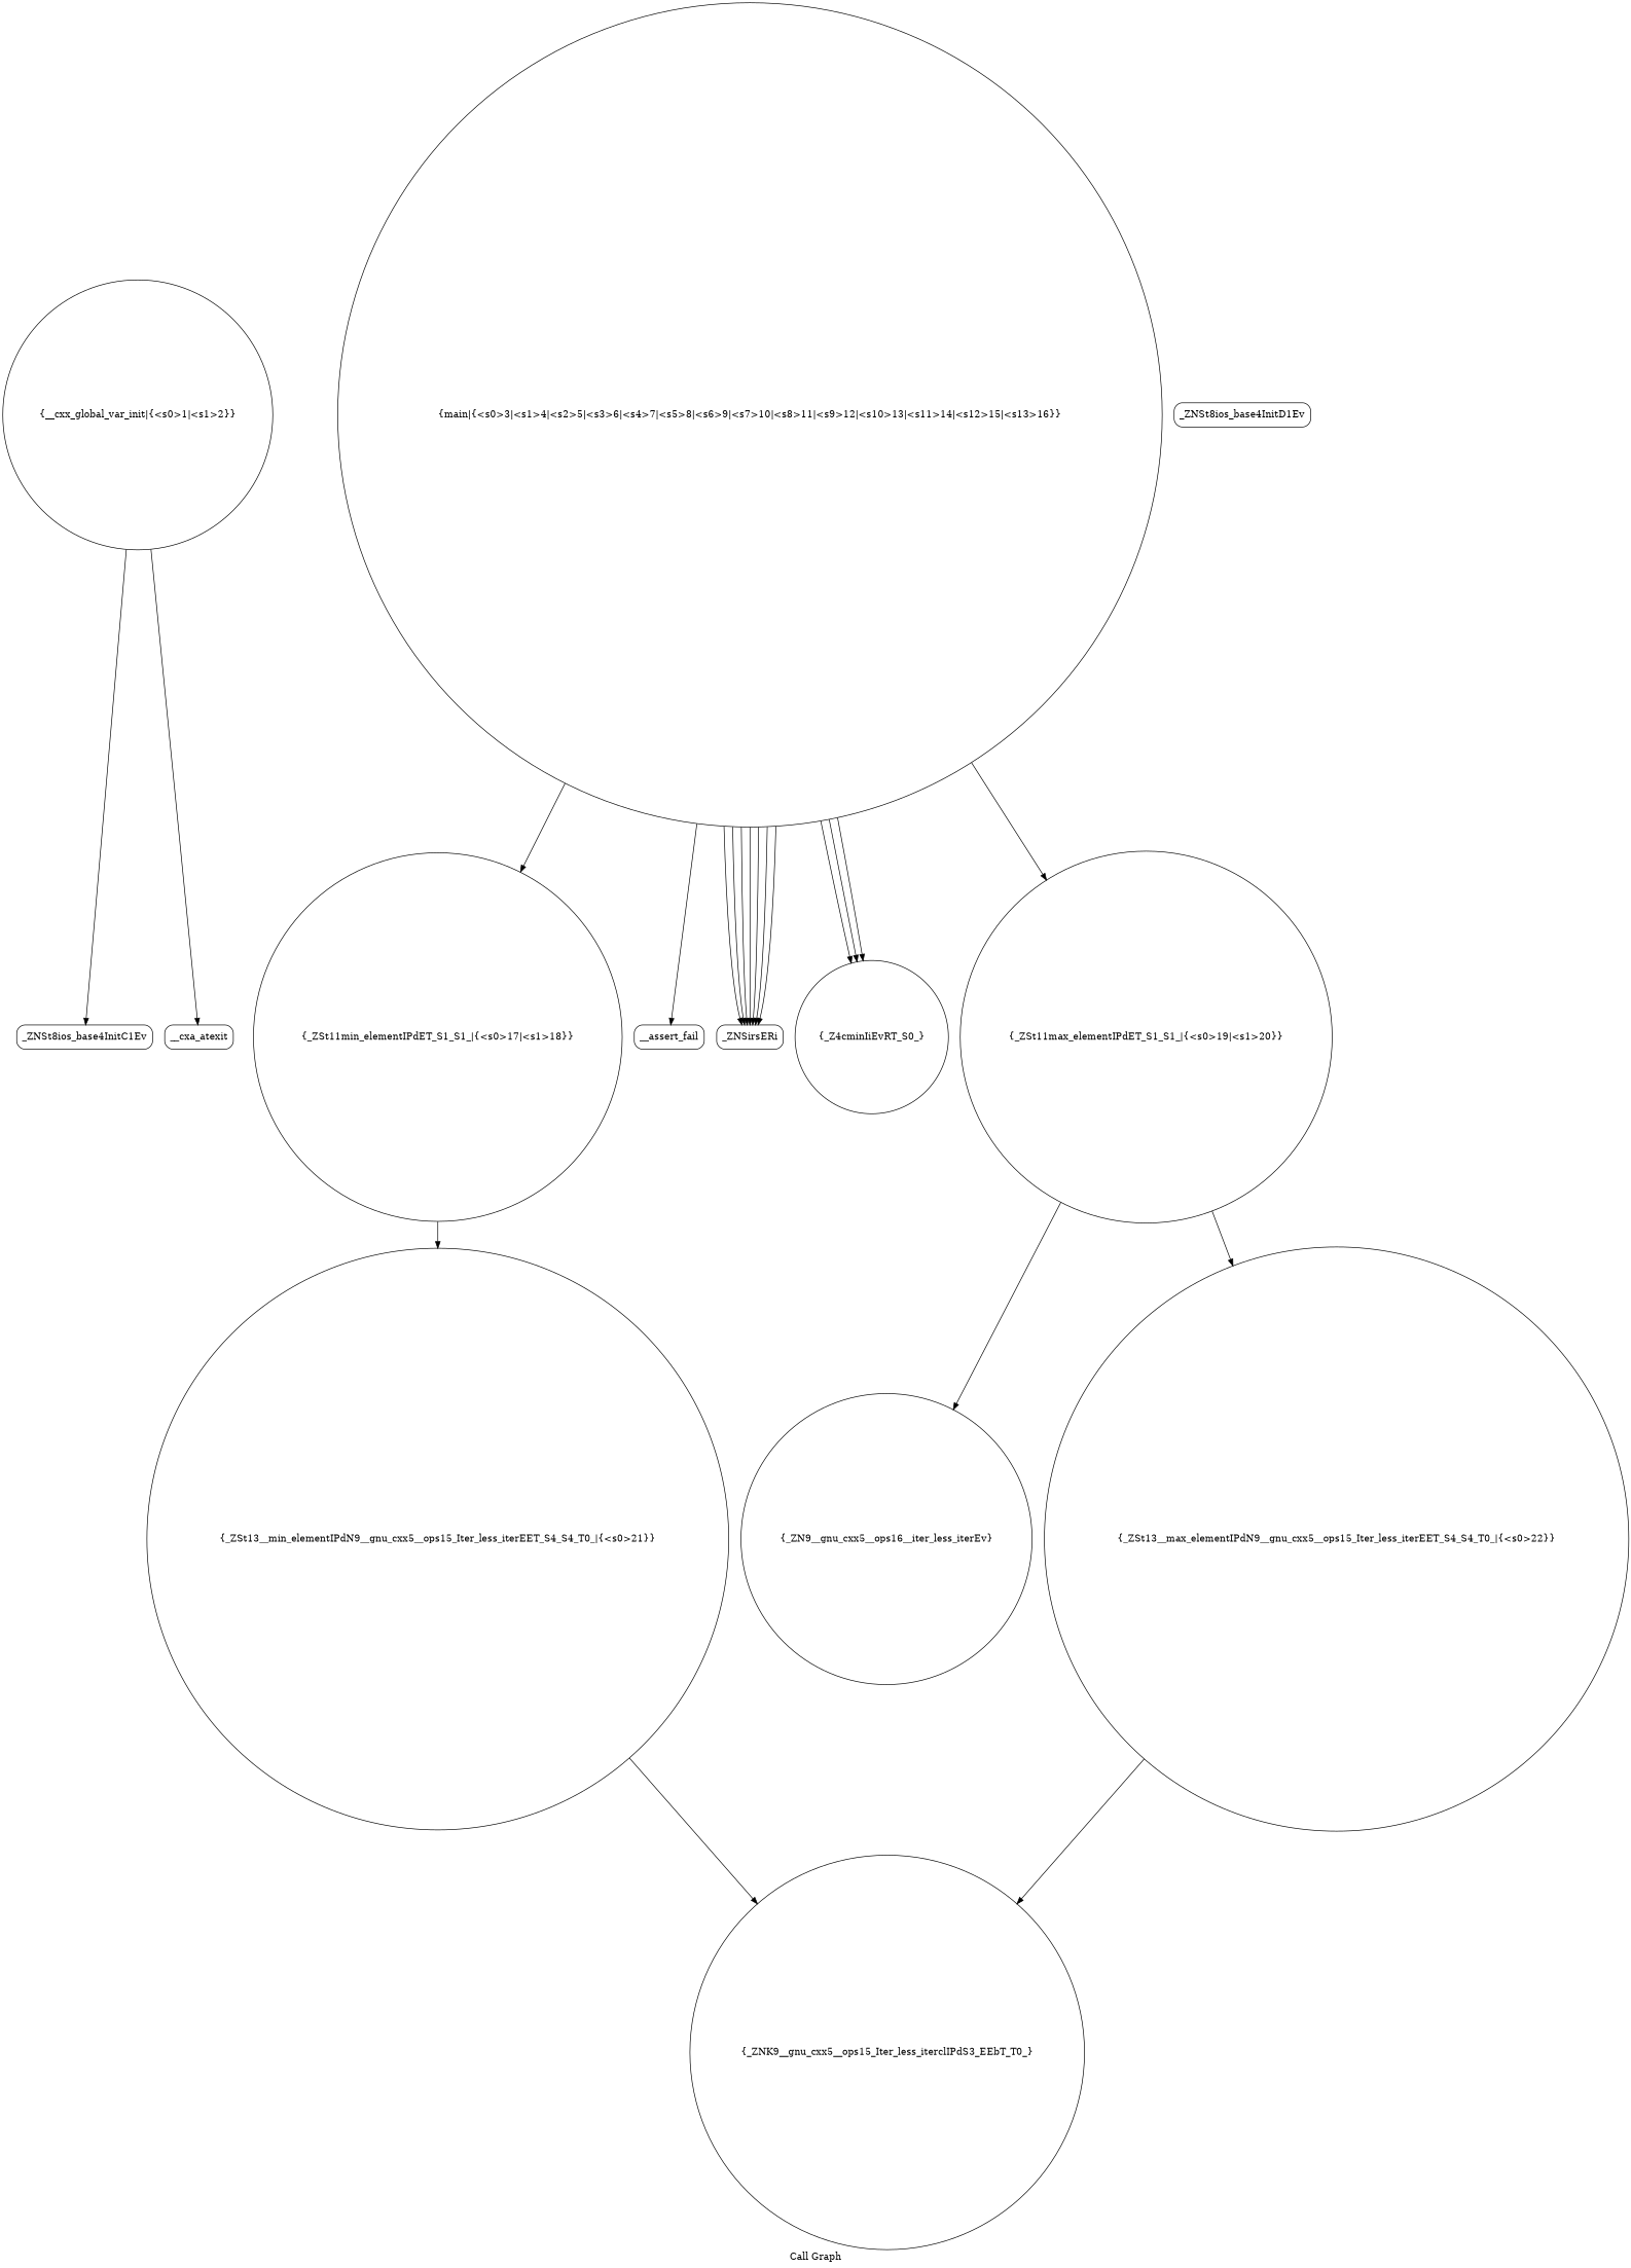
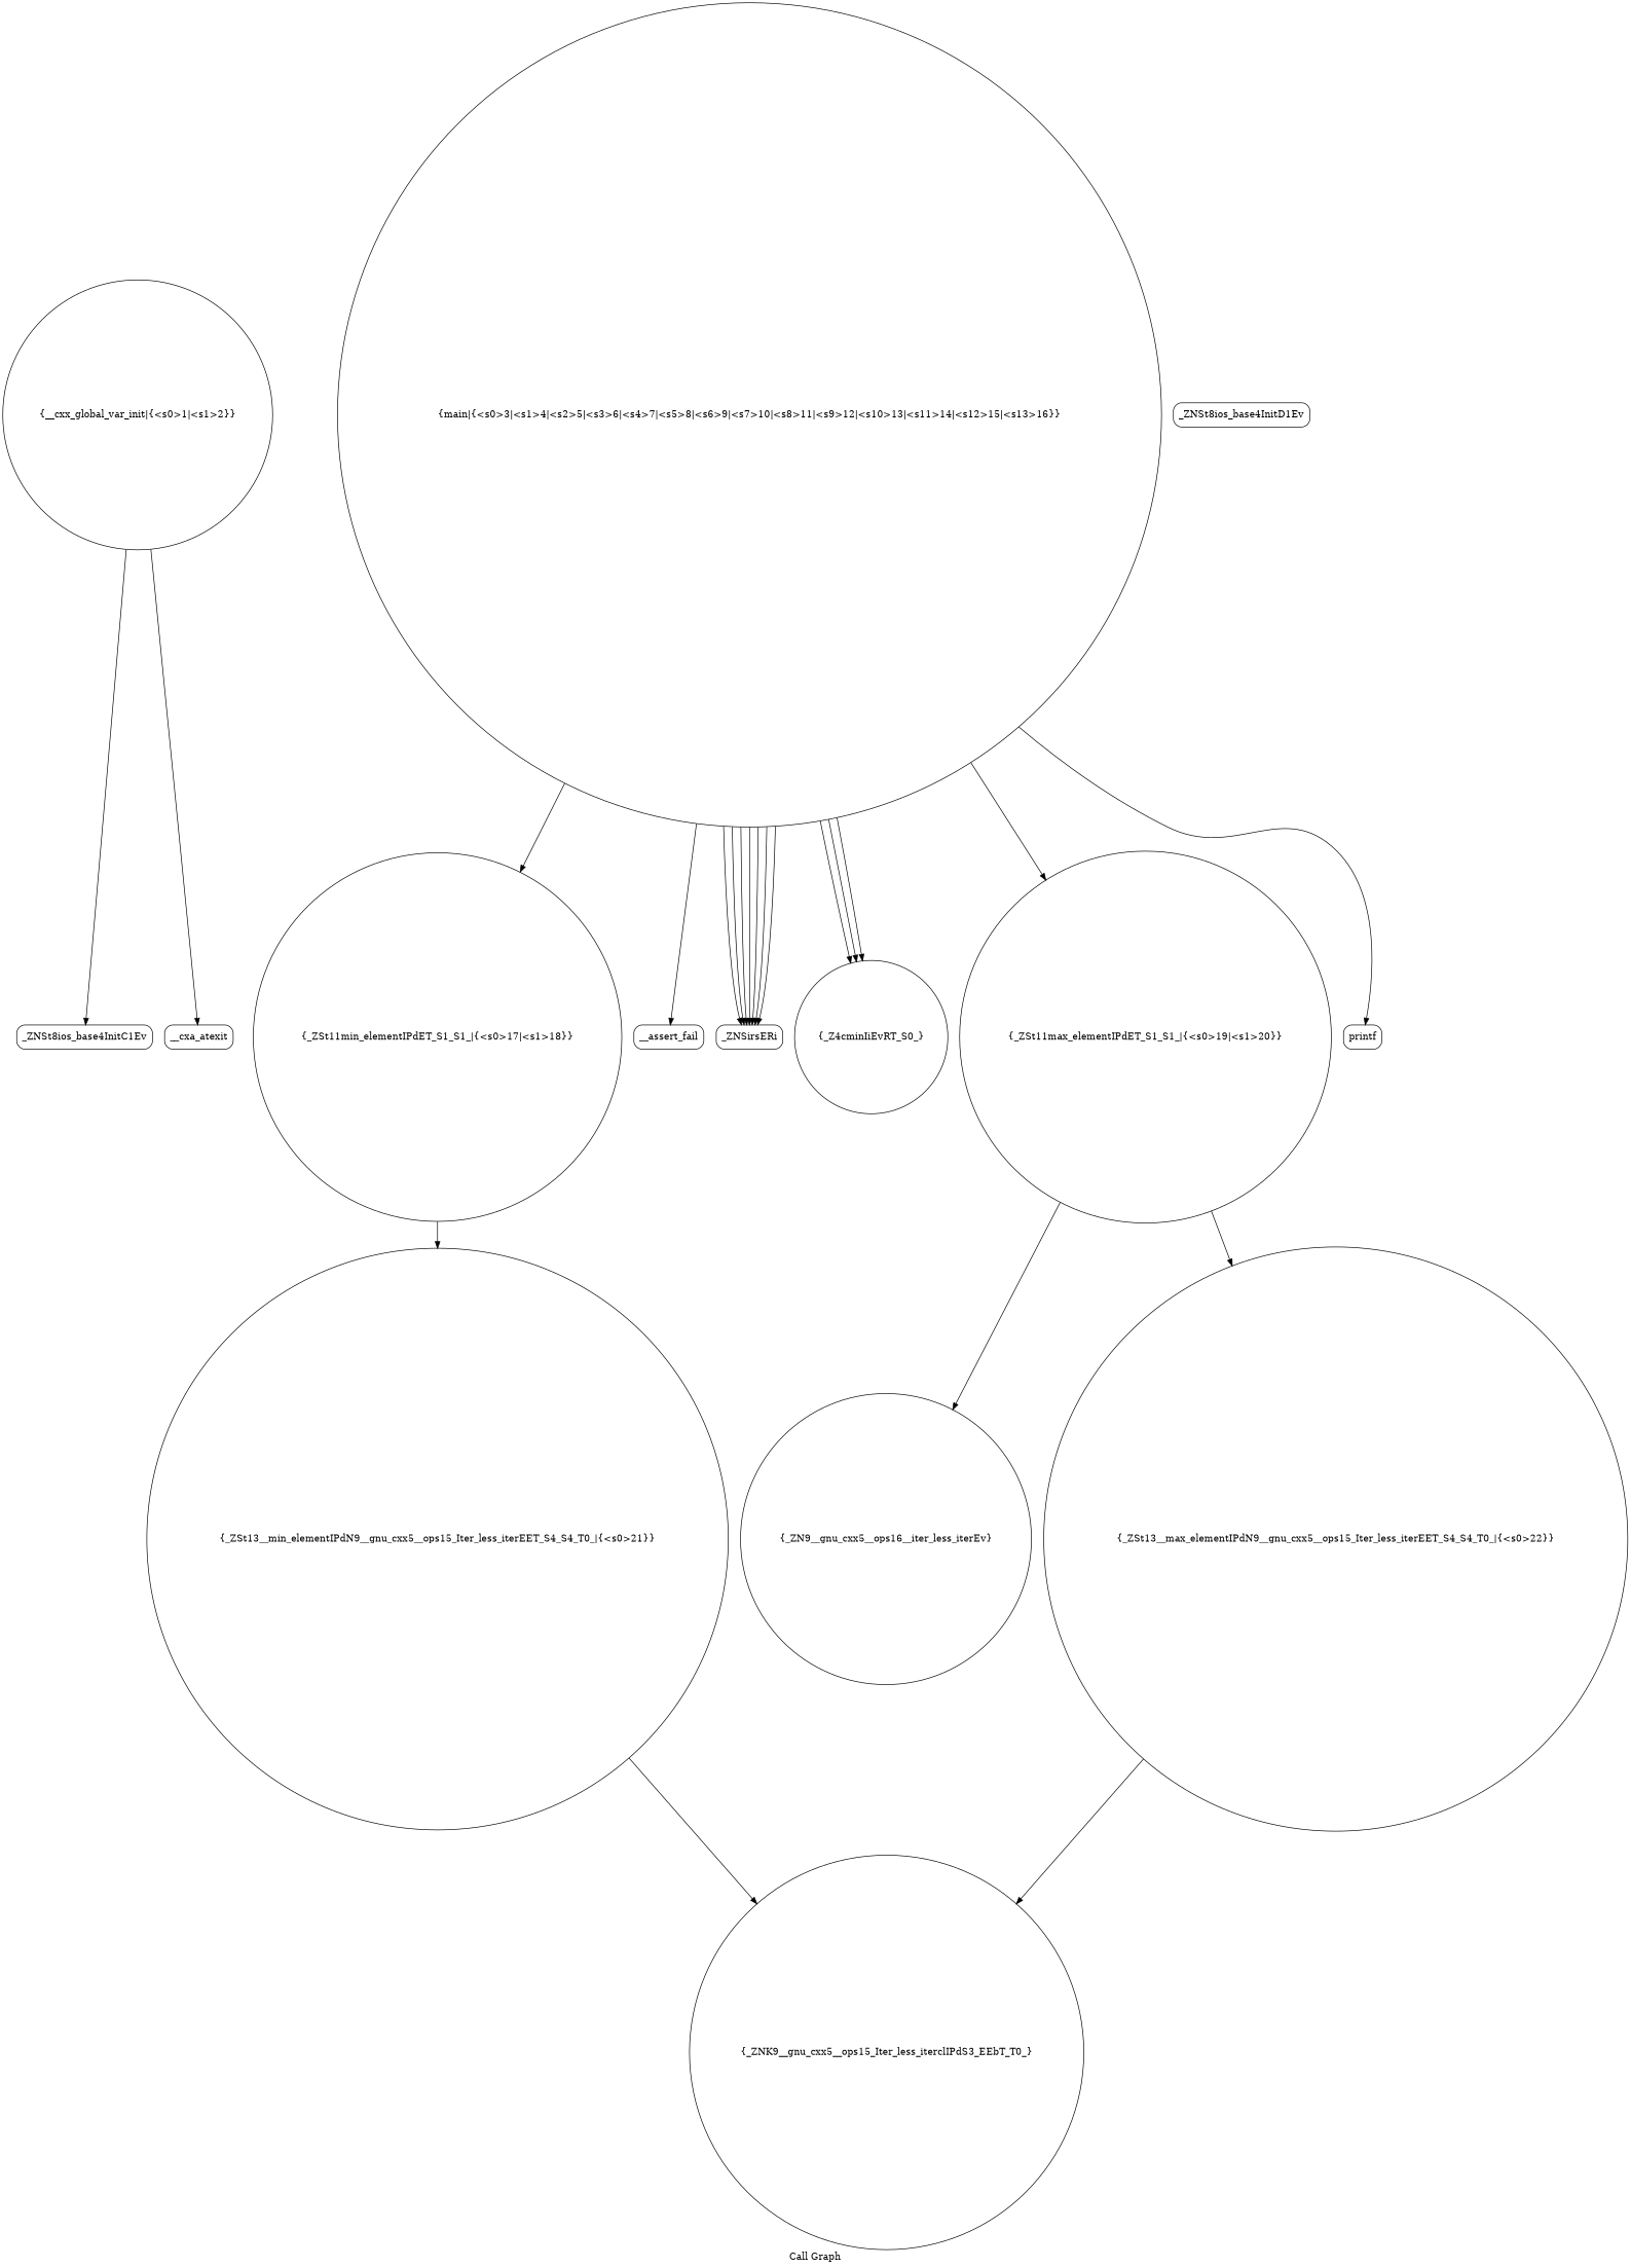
  digraph {
    label="Call Graph"
    node [shape=circle]
    edge [color=black tailport=s0]
    n1 [label="{__cxx_global_var_init|{<s0>1|<s1>2}}"]
    n2 [label="{_ZNSt8ios_base4InitC1Ev}" shape=Mrecord]
    n3 [label="{__cxa_atexit}" shape=Mrecord]
    n4 [label="{_ZSt11min_elementIPdET_S1_S1_|{<s0>17|<s1>18}}"]
    n5 [label="{_ZSt13__min_elementIPdN9__gnu_cxx5__ops15_Iter_less_iterEET_S4_S4_T0_|{<s0>21}}"]
    n6 [label="{_ZN9__gnu_cxx5__ops16__iter_less_iterEv}"]
    n7 [label="{_ZNK9__gnu_cxx5__ops15_Iter_less_iterclIPdS3_EEbT_T0_}"]
    n8 [label="{_ZSt13__max_elementIPdN9__gnu_cxx5__ops15_Iter_less_iterEET_S4_S4_T0_|{<s0>22}}"]
    n9 [label="{_ZNSt8ios_base4InitD1Ev}" shape=Mrecord]
    n10 [label="{__assert_fail}" shape=Mrecord]
    n11 [label="{main|{<s0>3|<s1>4|<s2>5|<s3>6|<s4>7|<s5>8|<s6>9|<s7>10|<s8>11|<s9>12|<s10>13|<s11>14|<s12>15|<s13>16}}"]
    n12 [label="{_ZNSirsERi}" shape=Mrecord]
    n13 [label="{_Z4cminIiEvRT_S0_}"]
    n14 [label="{_ZSt11max_elementIPdET_S1_S1_|{<s0>19|<s1>20}}"]
+   n15 [label="{printf}" shape=Mrecord]
    n1 -> n2
    n1 -> n3 [tailport=s1]
    n4 -> n5 [tailport=s1]
    n5 -> n7
    n8 -> n7
    n11 -> n4 [tailport=s10]
    n11 -> n10 [tailport=s12]
    n11 -> n12
    n11 -> n12 [tailport=s1]
    n11 -> n12 [tailport=s2]
    n11 -> n12 [tailport=s3]
    n11 -> n12 [tailport=s4]
    n11 -> n12 [tailport=s5]
    n11 -> n12 [tailport=s6]
    n11 -> n13 [tailport=s7]
    n11 -> n13 [tailport=s8]
    n11 -> n13 [tailport=s9]
    n11 -> n14 [tailport=s11]
+   n11 -> n15 [tailport=s13]
    n14 -> n6
    n14 -> n8 [tailport=s1]
  }
